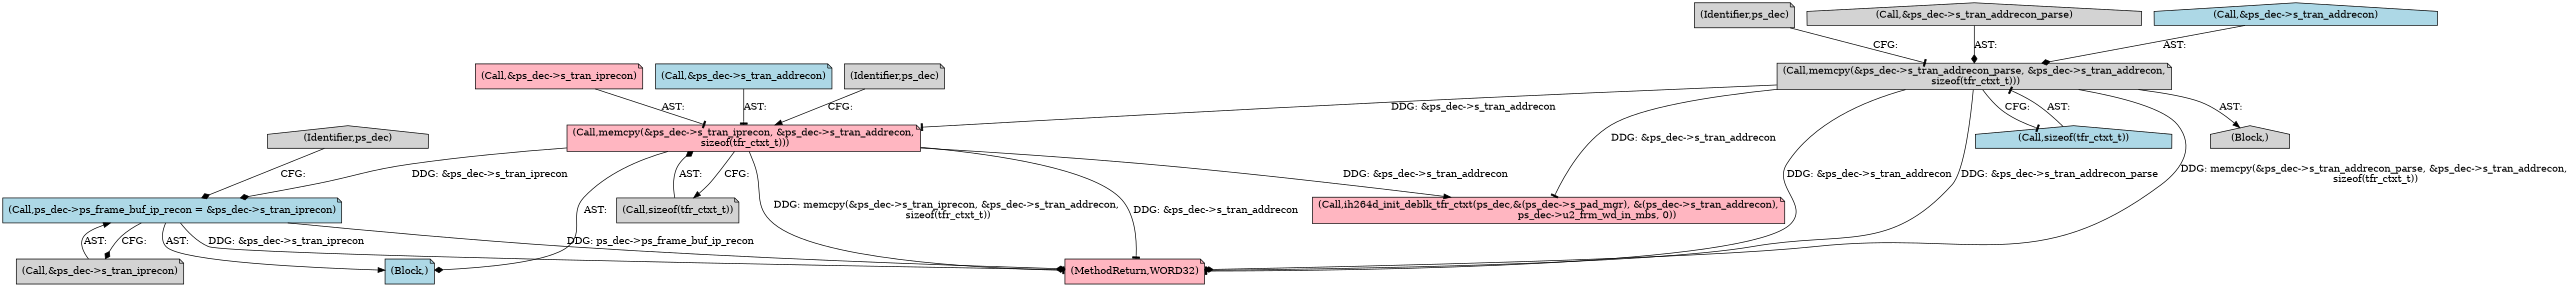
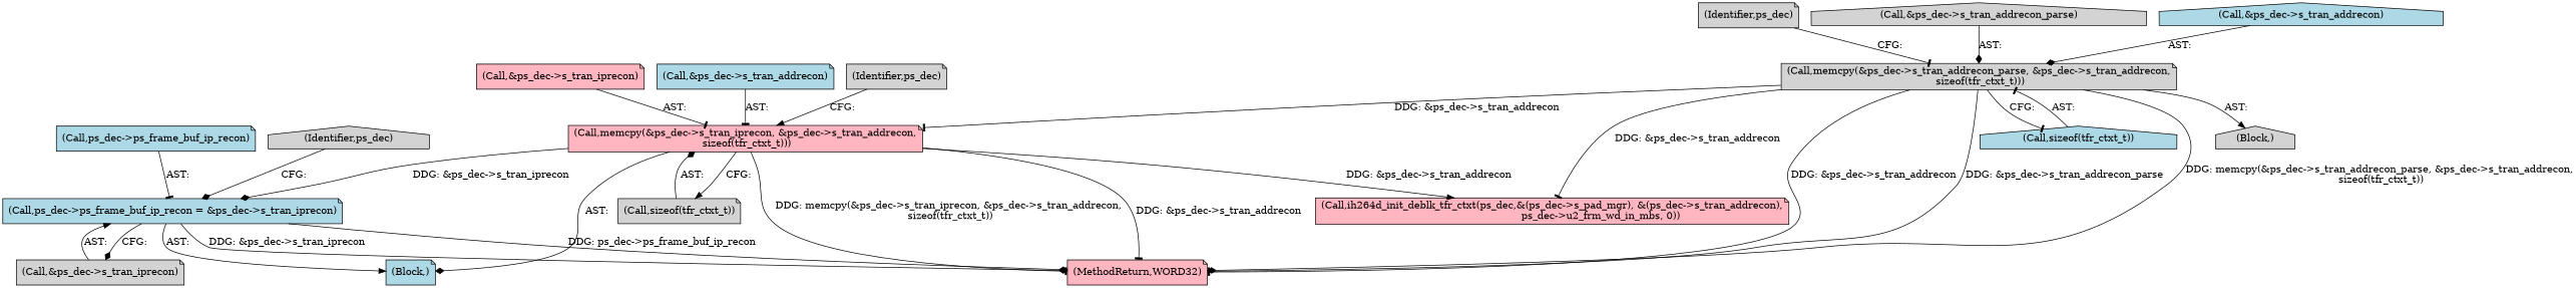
  digraph {
    node [style=filled fillcolor=lightgrey shape=note]
    edge [arrowhead=tee]
    n1 [label="(Call,ps_dec->ps_frame_buf_ip_recon = &ps_dec->s_tran_iprecon)" fillcolor=lightblue]
    n2 [label="(MethodReturn,WORD32)" fillcolor=lightpink]
    n3 [label="(Block,)" fillcolor=lightblue]
    n4 [label="(Call,&ps_dec->s_tran_iprecon)"]
    n5 [label="(Call,memcpy(&ps_dec->s_tran_iprecon, &ps_dec->s_tran_addrecon,\n sizeof(tfr_ctxt_t)))" fillcolor=lightpink]
    n6 [label="(Call,sizeof(tfr_ctxt_t))"]
    n7 [label="(Call,ih264d_init_deblk_tfr_ctxt(ps_dec,&(ps_dec->s_pad_mgr), &(ps_dec->s_tran_addrecon),\n                               ps_dec->u2_frm_wd_in_mbs, 0))" fillcolor=lightpink]
    n8 [label="(Call,memcpy(&ps_dec->s_tran_addrecon_parse, &ps_dec->s_tran_addrecon,\n sizeof(tfr_ctxt_t)))"]
    n9 [label="(Block,)" shape=house]
    n10 [label="(Call,sizeof(tfr_ctxt_t))" fillcolor=lightblue shape=house]
    n11 [label="(Identifier,ps_dec)"]
    n12 [label="(Identifier,ps_dec)" shape=house]
+   n13 [label="(Call,ps_dec->ps_frame_buf_ip_recon)" fillcolor=lightblue]
    n14 [label="(Call,&ps_dec->s_tran_addrecon_parse)" shape=house]
    n15 [label="(Call,&ps_dec->s_tran_iprecon)" fillcolor=lightpink]
    n16 [label="(Call,&ps_dec->s_tran_addrecon)" fillcolor=lightblue]
    n17 [label="(Call,&ps_dec->s_tran_addrecon)" fillcolor=lightblue shape=house]
    n18 [label="(Identifier,ps_dec)"]
    n1 -> n2 [label="DDG: &ps_dec->s_tran_iprecon" arrowhead=diamond]
    n1 -> n2 [label="DDG: ps_dec->ps_frame_buf_ip_recon" arrowhead=diamond]
    n1 -> n3 [label="AST: " arrowhead=normal]
    n1 -> n4 [label="CFG: " arrowhead=diamond]
    n4 -> n1 [label="AST: " arrowhead=normal]
    n5 -> n1 [label="DDG: &ps_dec->s_tran_iprecon" arrowhead=diamond]
    n5 -> n2 [label="DDG: memcpy(&ps_dec->s_tran_iprecon, &ps_dec->s_tran_addrecon,\n sizeof(tfr_ctxt_t))"]
    n5 -> n2 [label="DDG: &ps_dec->s_tran_addrecon"]
    n5 -> n3 [label="AST: " arrowhead=diamond]
    n5 -> n6 [label="CFG: " arrowhead=normal]
    n5 -> n7 [label="DDG: &ps_dec->s_tran_addrecon" arrowhead=normal]
    n6 -> n5 [label="AST: " arrowhead=diamond]
    n8 -> n2 [label="DDG: &ps_dec->s_tran_addrecon"]
    n8 -> n2 [label="DDG: &ps_dec->s_tran_addrecon_parse"]
    n8 -> n2 [label="DDG: memcpy(&ps_dec->s_tran_addrecon_parse, &ps_dec->s_tran_addrecon,\n sizeof(tfr_ctxt_t))" arrowhead=diamond]
    n8 -> n5 [label="DDG: &ps_dec->s_tran_addrecon"]
    n8 -> n7 [label="DDG: &ps_dec->s_tran_addrecon"]
    n8 -> n9 [label="AST: " arrowhead=normal]
    n8 -> n10 [label="CFG: "]
    n10 -> n8 [label="AST: "]
    n11 -> n8 [label="CFG: "]
    n12 -> n1 [label="CFG: " arrowhead=diamond]
+   n13 -> n1 [label="AST: "]
    n14 -> n8 [label="AST: " arrowhead=diamond]
    n15 -> n5 [label="AST: "]
    n16 -> n5 [label="AST: "]
    n17 -> n8 [label="AST: " arrowhead=diamond]
    n18 -> n5 [label="CFG: " arrowhead=normal]
  }
